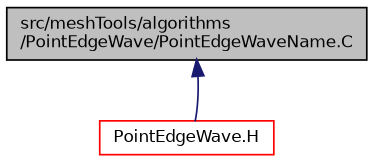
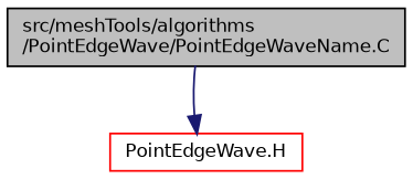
  digraph {
    node [fontname=Helvetica fontsize=10 shape=record]
    n1 [color=black fillcolor=grey75 fontcolor=black height=0.2 label="src/meshTools/algorithms\l/PointEdgeWave/PointEdgeWaveName.C" style=filled width=0.4]
    n2 [color=red height=0.2 label="PointEdgeWave.H" width=0.4]
-   n2 -> n1 [color=midnightblue fontname=Helvetica fontsize=10 labelfontname=Helvetica labelfontsize=10 style=solid]
+   n1 -> n2 [color=midnightblue fontname=Helvetica fontsize=10 labelfontname=Helvetica labelfontsize=10 style=solid]
  }
